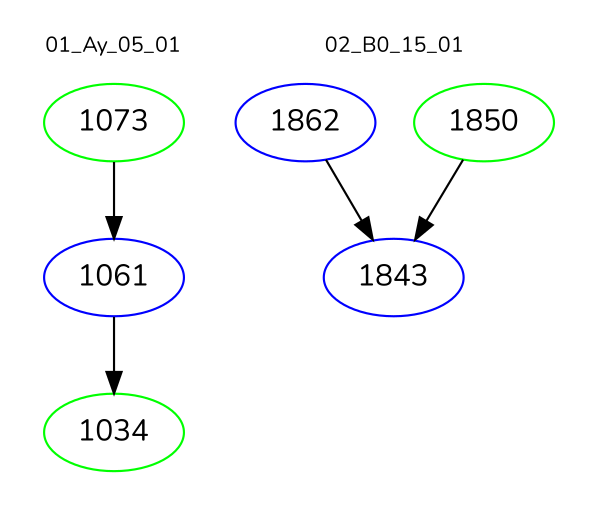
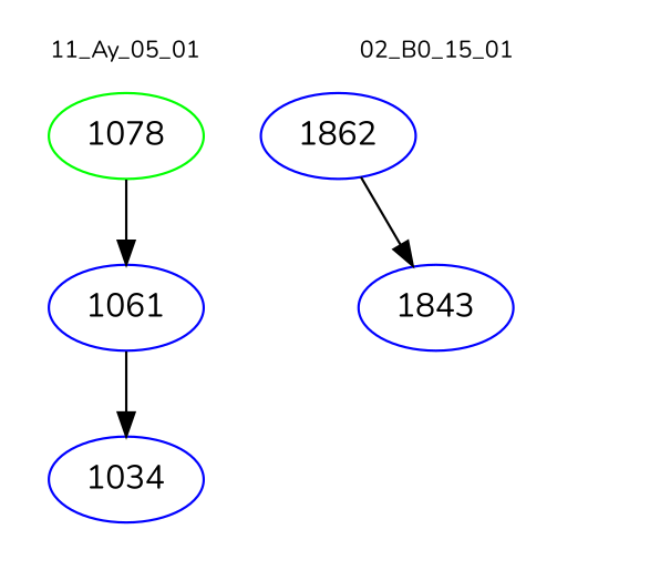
  digraph {
    fontname=Nunito
    node [color=blue fontname=Nunito]
    edge [color=black fontname=Nunito]
-   n1 [color=green label=1073]
+   n1 [color=green label=1078]
    n2 [label=1061]
-   n3 [color=green label=1034]
-   n4 [color=green label=1850]
+   n3 [label=1034]
    n5 [label=1843]
    n6 [label=1862]
    subgraph cluster_1 {
      color=white
      fontsize=10
-     label="01_Ay_05_01"
+     label="11_Ay_05_01"
      n1
      n2
      n3
    }
    subgraph cluster_2 {
      color=white
      fontsize=10
      label="02_B0_15_01"
-     n4
      n5
      n6
    }
    n1 -> n2
    n2 -> n3
-   n4 -> n5
    n6 -> n5
  }
